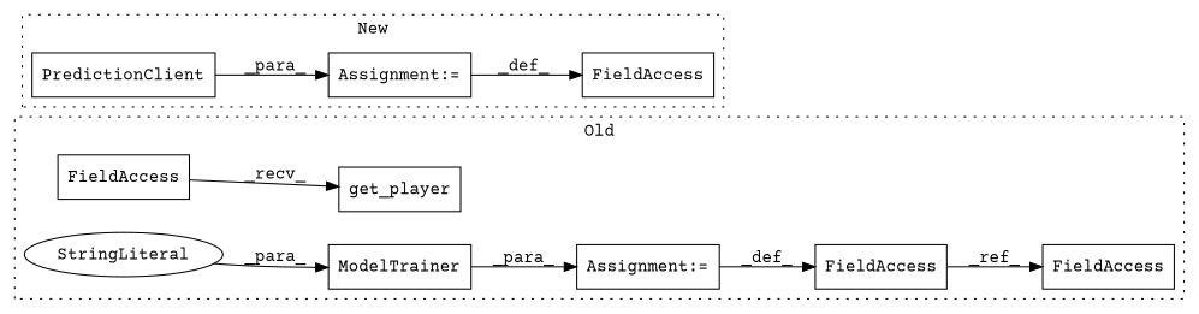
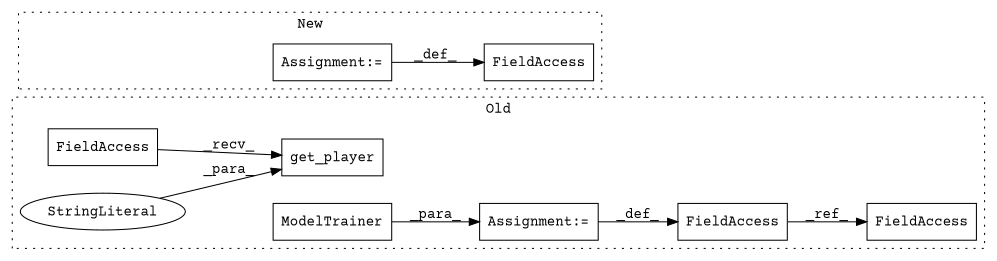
  digraph {
    fontname="Courier Prime"
    rankdir=LR
    node [a=22 fontname="Courier Prime" l=13 shape=box]
    edge [fontname="Courier Prime"]
    n1 [a=32 l="13,1" label=ModelTrainer s="7146,7193"]
    n2 [label=FieldAccess s=7132]
    n3 [label=FieldAccess s=7578]
    n4 [a=32 l="11,1" label=get_player s="7166,7192"]
    n5 [l=6 label=FieldAccess s=7159]
    n6 [a=45 l=15 label=StringLiteral s=7177 shape=ellipse]
    n7 [a=7 l=1 label="Assignment:=" s=7145]
-   n8 [a=32 l=18 label=PredictionClient s=7561]
    n9 [l=17 label=FieldAccess s=7543]
    n10 [a=7 l=1 label="Assignment:=" s=7560]
    subgraph cluster_1 {
      label=Old
      style=dotted
      n1
      n2
      n3
      n4
      n5
      n6
      n7
    }
    subgraph cluster_2 {
      label=New
      style=dotted
-     n8
      n9
      n10
    }
    n1 -> n7 [label=_para_]
    n2 -> n3 [label=_ref_]
    n5 -> n4 [label=_recv_]
-   n6 -> n1 [label=_para_]
+   n6 -> n4 [label=_para_]
    n7 -> n2 [label=_def_]
-   n8 -> n10 [label=_para_]
    n10 -> n9 [label=_def_]
  }
